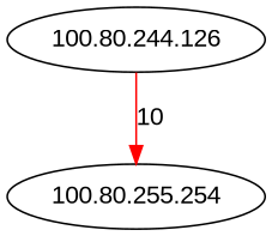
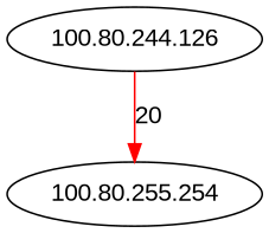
  digraph {
    fontname="Liberation Sans"
    node [fontname="Liberation Sans"]
    "100.80.244.126"
    "100.80.255.254"
-   "100.80.244.126" -> "100.80.255.254" [label=10 color=red fontname="Liberation Sans"]
+   "100.80.244.126" -> "100.80.255.254" [label=20 color=red fontname="Liberation Sans"]
  }
